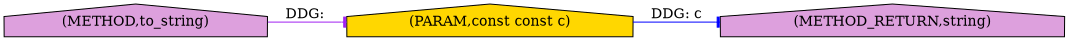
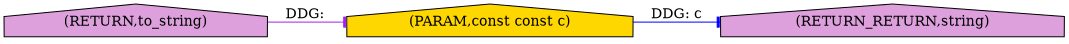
  digraph {
    rankdir=LR
    node [fillcolor=plum shape=house style=filled]
    edge [arrowhead=tee]
-   n1 [label="(METHOD,to_string)"]
+   n1 [label="(RETURN,to_string)"]
    n2 [fillcolor=gold label="(PARAM,const const c)"]
-   n3 [label="(METHOD_RETURN,string)"]
+   n3 [label="(RETURN_RETURN,string)"]
    n1 -> n2 [color=purple label="DDG: "]
    n2 -> n3 [color=blue label="DDG: c"]
  }
